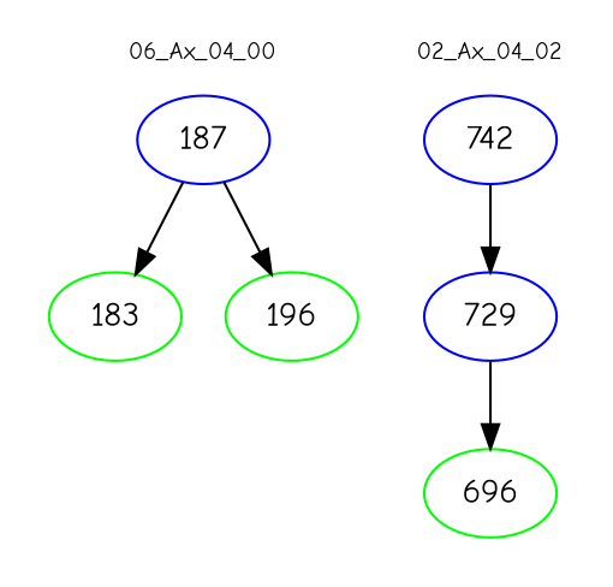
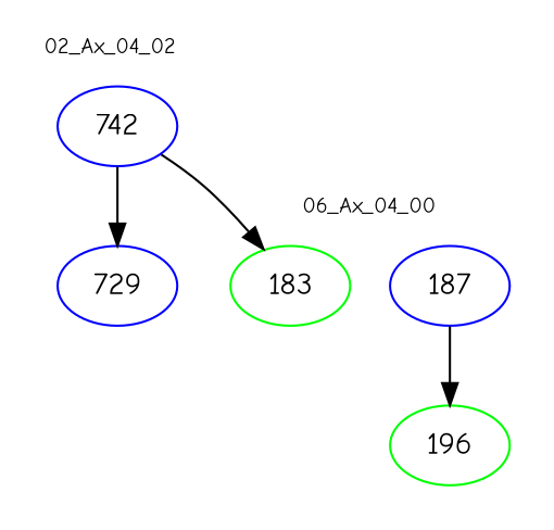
  digraph {
    fontname="Comic Neue"
    node [color=blue fontname="Comic Neue"]
    edge [color=black fontname="Comic Neue"]
    n1 [label=187]
    n2 [color=green label=183]
    n3 [color=green label=196]
    n4 [label=729]
-   n5 [color=green label=696]
    n6 [label=742]
    subgraph cluster_1 {
      color=white
      fontsize=10
      label="06_Ax_04_00"
      n1
      n2
      n3
    }
    subgraph cluster_2 {
      color=white
      fontsize=10
      label="02_Ax_04_02"
      n4
-     n5
      n6
    }
-   n1 -> n2
+   n6 -> n2
    n1 -> n3
-   n4 -> n5
    n6 -> n4
  }
